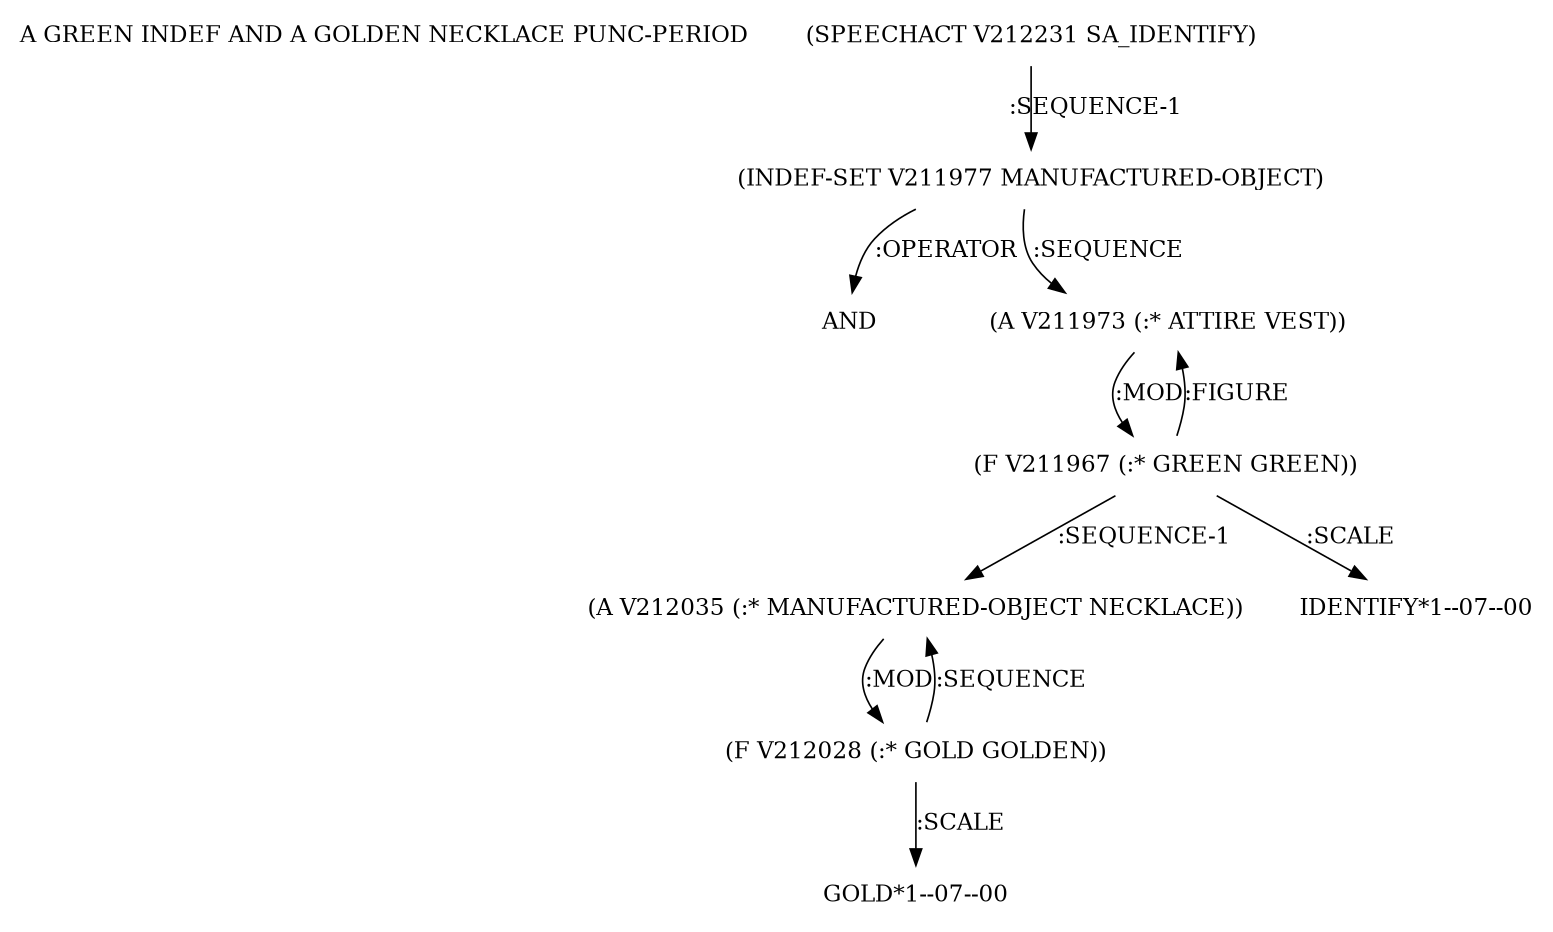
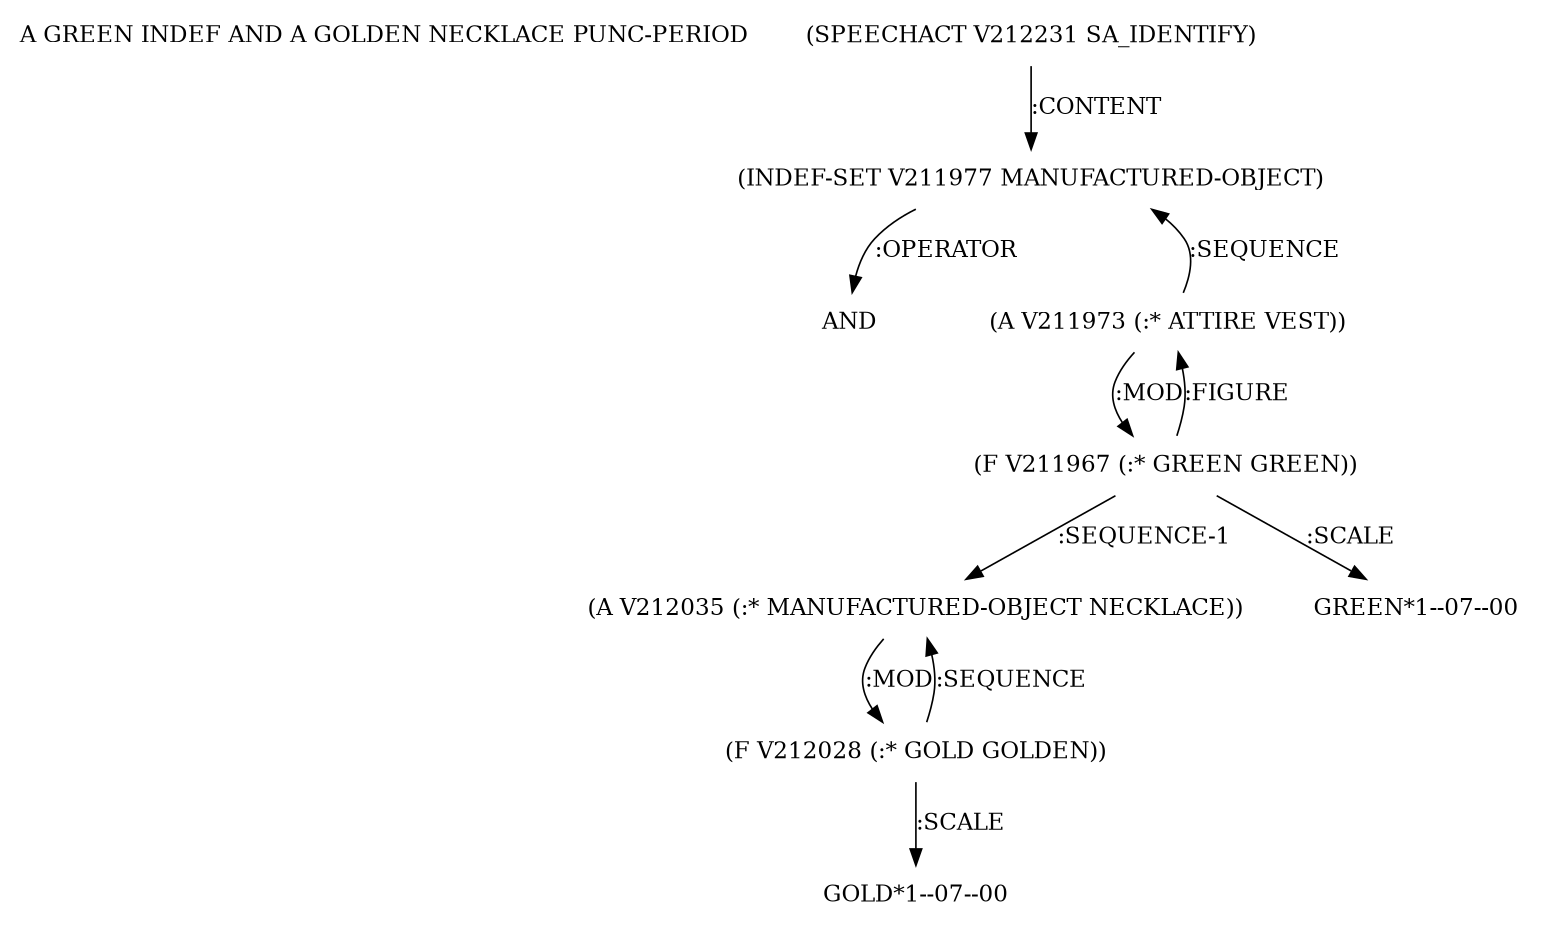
  digraph {
    node [shape=none]
    n1 [label="A GREEN INDEF AND A GOLDEN NECKLACE PUNC-PERIOD"]
    n2 [label="(SPEECHACT V212231 SA_IDENTIFY)"]
    n3 [label="(INDEF-SET V211977 MANUFACTURED-OBJECT)"]
    n4 [label=AND]
    n5 [label="(A V211973 (:* ATTIRE VEST))"]
    n6 [label="(F V211967 (:* GREEN GREEN))"]
    n7 [label="(A V212035 (:* MANUFACTURED-OBJECT NECKLACE))"]
    n8 [label="(F V212028 (:* GOLD GOLDEN))"]
-   n9 [label="IDENTIFY*1--07--00"]
+   n9 [label="GREEN*1--07--00"]
    n10 [label="GOLD*1--07--00"]
-   n2 -> n3 [label=":SEQUENCE-1"]
+   n2 -> n3 [label=":CONTENT"]
    n3 -> n4 [label=":OPERATOR"]
-   n3 -> n5 [label=":SEQUENCE"]
+   n5 -> n3 [label=":SEQUENCE"]
    n5 -> n6 [label=":MOD"]
    n6 -> n5 [label=":FIGURE"]
    n6 -> n7 [label=":SEQUENCE-1"]
    n6 -> n9 [label=":SCALE"]
    n7 -> n8 [label=":MOD"]
    n8 -> n7 [label=":SEQUENCE"]
    n8 -> n10 [label=":SCALE"]
  }
